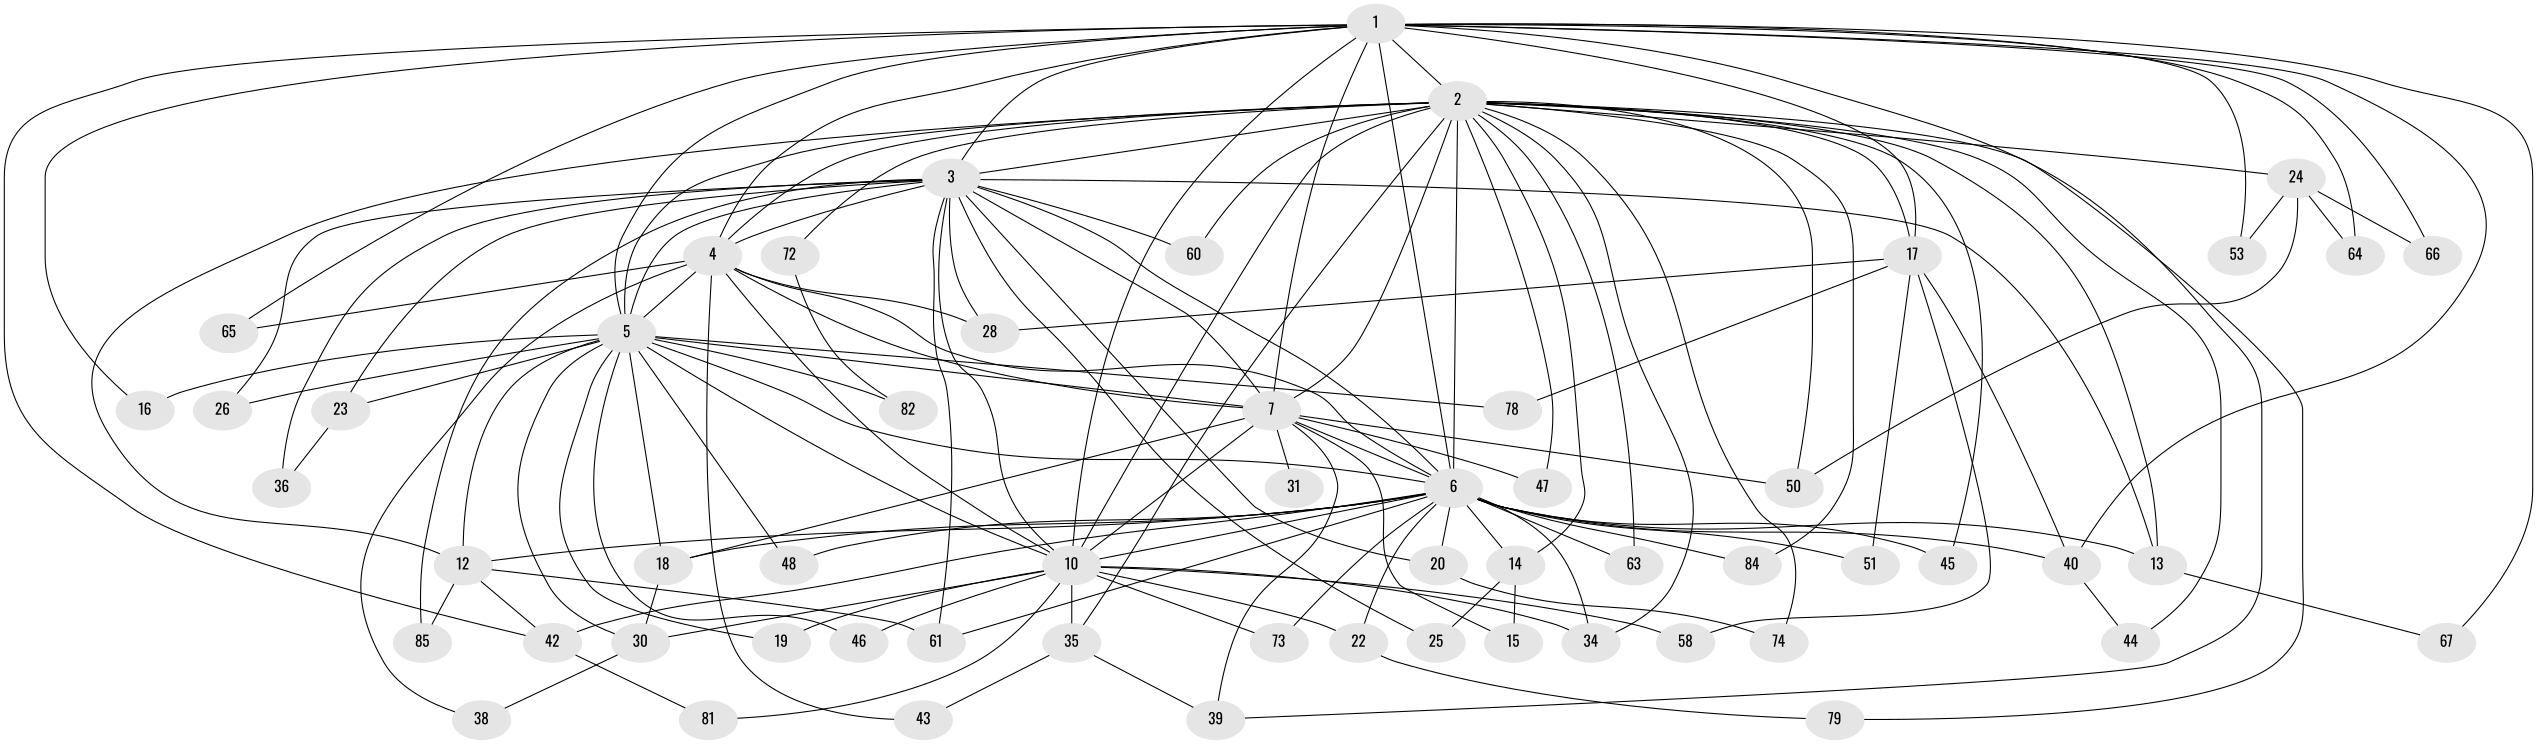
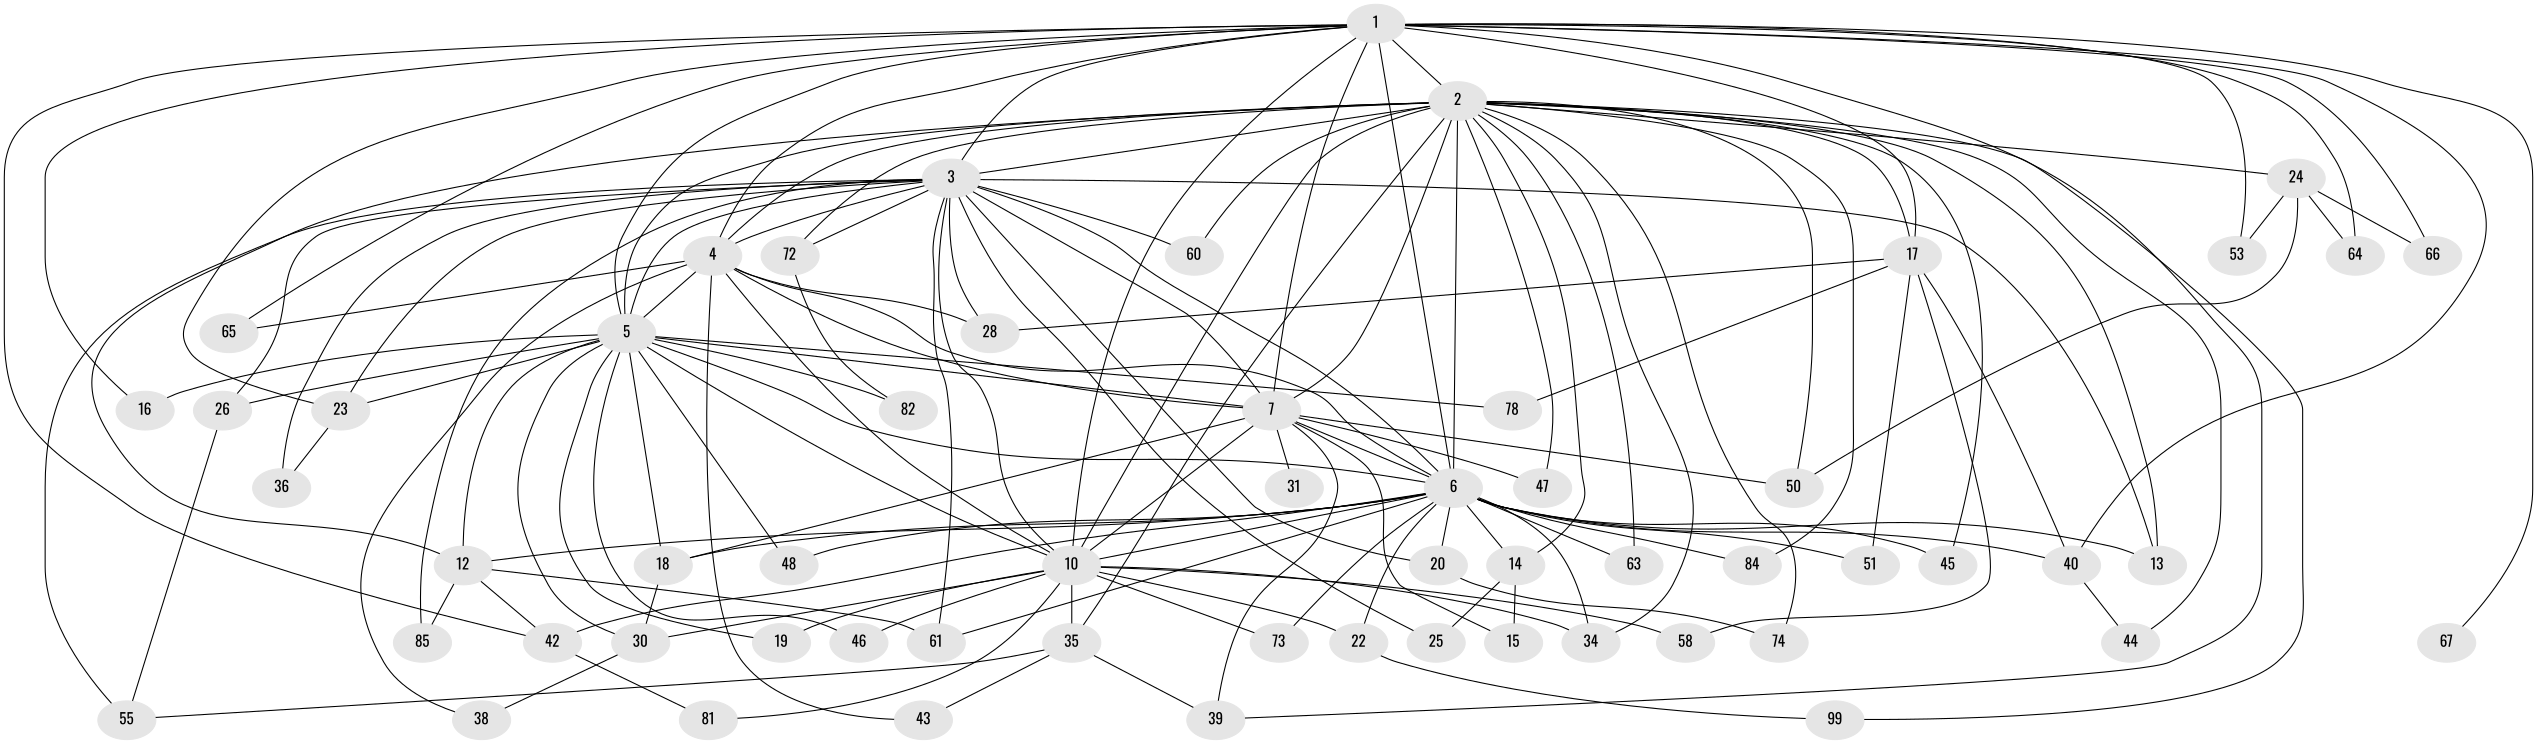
  graph {
    fontname=Oswald
    node [color=gray90 fontname=Oswald style=filled]
    edge [fontname=Oswald]
    1 [super="+77"]
    2 [super="+6"]
    3 [super="+52"]
    4 [super="+75"]
    5 [super="+49"]
    7 [super="+27"]
    n7 [label=6 super="+9"]
    10 [super="+11"]
    16
    17 [super="+41"]
    23 [super="+71"]
    39
    40 [super="+56"]
    42 [super="+57"]
    53
    64
    65
    66
    67
    12 [super="+37"]
    13 [super="+29"]
    14
    24 [super="+59"]
    34 [super="+68"]
    35 [super="+76"]
    44
    45
    47
    50
    60
    63
    72
    74
-   79
+   79 [label=99]
    84
    20 [super="+32"]
    n37 [label=26 super="+69"]
    25
    28
    36 [super="+83"]
+   55
    61 [super="+62"]
    85
    38
    43
    18 [super="+26"]
    19
    30 [super="+33"]
    46
    48
    78
    82
    15
    31
    22
    51
    73
    58
    81
    1 -- 2 [weight=2]
    1 -- 3 [weight=2]
    1 -- 4
    1 -- 5
    1 -- 7
    1 -- n7 [weight=2]
    1 -- 10
    1 -- 16
    1 -- 17
+   1 -- 23
    1 -- 39
    1 -- 40
    1 -- 42
    1 -- 53
    1 -- 64
    1 -- 65
    1 -- 66
    1 -- 67
    2 -- 3 [weight=2]
    2 -- 4 [weight=2]
    2 -- 5 [weight=2]
    2 -- 7 [weight=3]
    2 -- n7 [weight=4]
    2 -- 10 [weight=2]
    2 -- 17 [weight=2]
    2 -- 12
    2 -- 13
    2 -- 14
    2 -- 24 [weight=2]
    2 -- 34
    2 -- 35
    2 -- 44
    2 -- 45
    2 -- 47
    2 -- 50
    2 -- 60
    2 -- 63
    2 -- 72
    2 -- 74
    2 -- 79
    2 -- 84
    3 -- 4
    3 -- 5
    3 -- 7 [weight=2]
    3 -- n7 [weight=2]
    3 -- 10
    3 -- 23
    3 -- 13
    3 -- 60
+   3 -- 72
    3 -- 20
    3 -- n37
    3 -- 25
    3 -- 28
    3 -- 36 [weight=2]
+   3 -- 55
    3 -- 61
    3 -- 85
    4 -- 5
    4 -- 7
    4 -- n7 [weight=2]
    4 -- 10
    4 -- 65
    4 -- 28
    4 -- 38
    4 -- 43
    5 -- 7 [weight=2]
    5 -- n7 [weight=2]
    5 -- 10
    5 -- 16
    5 -- 23
    5 -- 12
    5 -- n37
    5 -- 18
    5 -- 19
    5 -- 30
    5 -- 46
    5 -- 48
    5 -- 78
    5 -- 82
    7 -- n7 [weight=2]
    7 -- 10
    7 -- 39
    7 -- 47
    7 -- 50
    7 -- 18
    7 -- 15
    7 -- 31 [weight=2]
    n7 -- 10 [weight=3]
    n7 -- 40
    n7 -- 42
    n7 -- 12
    n7 -- 13
    n7 -- 14
    n7 -- 34
    n7 -- 45
    n7 -- 63
    n7 -- 84
    n7 -- 20 [weight=2]
    n7 -- 61
    n7 -- 18
    n7 -- 48
    n7 -- 22
    n7 -- 51
    n7 -- 73
    10 -- 34
    10 -- 35
    10 -- 19
    10 -- 30
    10 -- 46
    10 -- 22
    10 -- 73
    10 -- 58
    10 -- 81
    17 -- 40
    17 -- 28
    17 -- 78
    17 -- 51
    17 -- 58
    23 -- 36
    40 -- 44
    42 -- 81
    12 -- 42
    12 -- 61
    12 -- 85
-   13 -- 67
    14 -- 25
    14 -- 15
    24 -- 53
    24 -- 64
    24 -- 66
    24 -- 50
    35 -- 39
+   35 -- 55
    35 -- 43
    72 -- 82
    20 -- 74
+   n37 -- 55
    18 -- 30
    30 -- 38
    22 -- 79
  }
